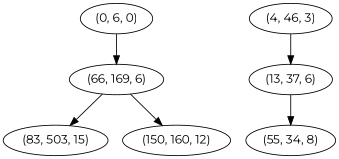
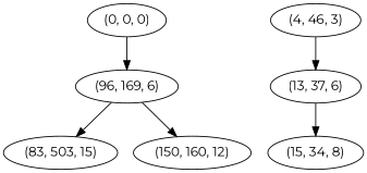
  digraph {
    fontname=Montserrat
    node [fontname=Montserrat]
    edge [fontname=Montserrat]
-   "(0, 0, 0)" [label="(0, 6, 0)"]
-   "(66, 169, 6)"
+   "(0, 0, 0)"
+   "(66, 169, 6)" [label="(96, 169, 6)"]
    "(4, 46, 3)"
    "(13, 37, 6)"
    n5 [label="(83, 503, 15)"]
    "(150, 160, 12)"
-   "(15, 34, 8)" [label="(55, 34, 8)"]
+   "(15, 34, 8)"
    "(0, 0, 0)" -> "(66, 169, 6)"
    "(66, 169, 6)" -> n5
    "(66, 169, 6)" -> "(150, 160, 12)"
    "(4, 46, 3)" -> "(13, 37, 6)"
    "(13, 37, 6)" -> "(15, 34, 8)"
  }
